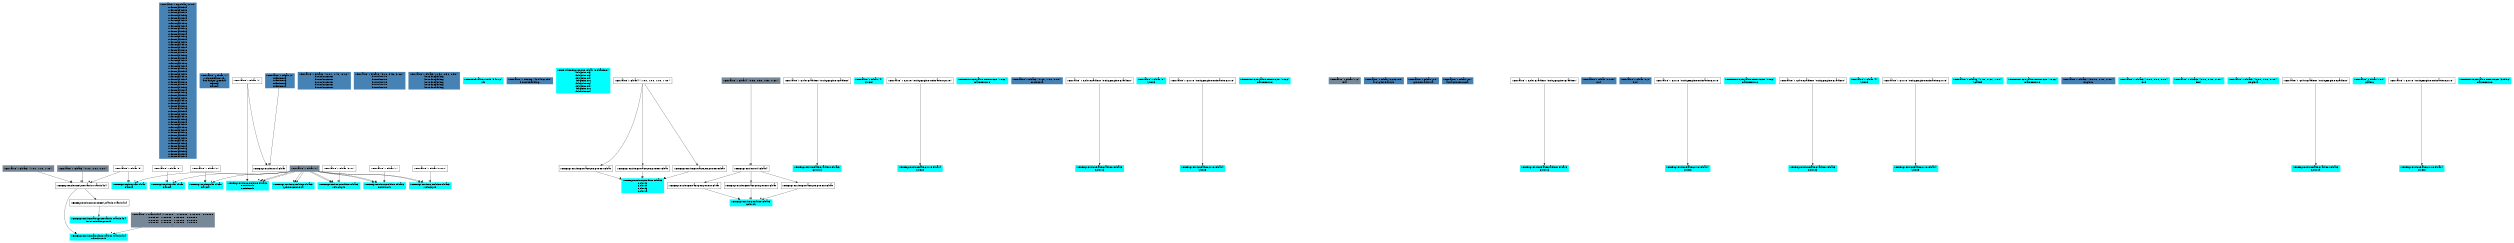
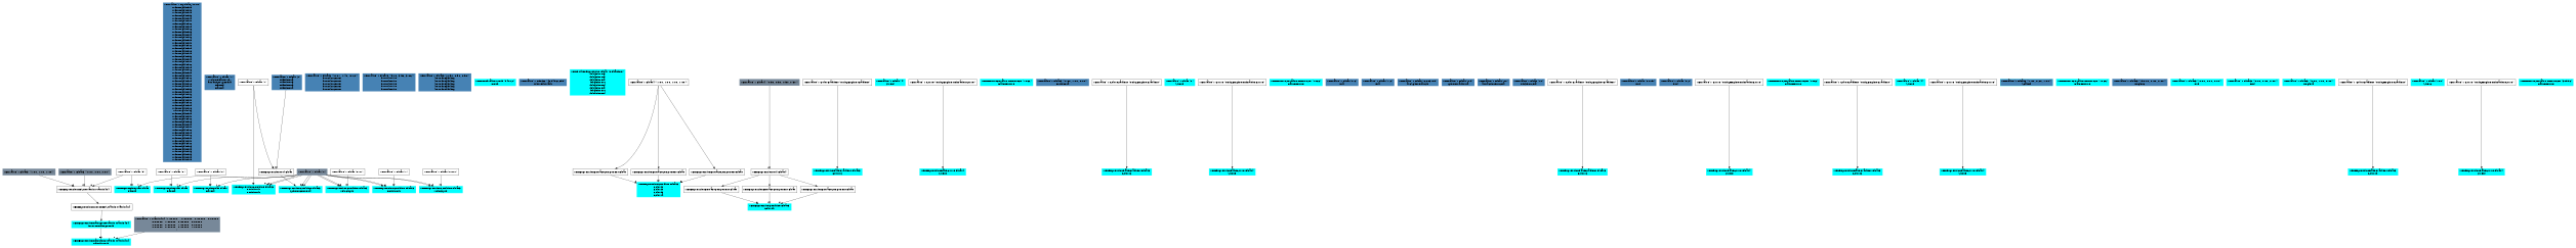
  digraph {
    node [color=cyan shape=box style=filled]
    n1 [color=steelblue label="VFXValue`1 Boolean (True)\n_vfx_enabled_a\n_vfx_enabled_b\n_vfx_enabled_a\n_vfx_enabled_b\n_vfx_enabled_a\n_vfx_enabled_b\n_vfx_enabled_c\n_vfx_enabled_d\n_vfx_enabled_e\n_vfx_enabled_a\n_vfx_enabled_a\n_vfx_enabled_b\n_vfx_enabled_a\n_vfx_enabled_b\n_vfx_enabled_c\n_vfx_enabled_d\n_vfx_enabled_e\n_vfx_enabled_a\n_vfx_enabled_b\n_vfx_enabled_a\n_vfx_enabled_b\n_vfx_enabled_c\n_vfx_enabled_d\n_vfx_enabled_e\n_vfx_enabled_a\n_vfx_enabled_b\n_vfx_enabled_c\n_vfx_enabled_d\n_vfx_enabled_e\n_vfx_enabled_a\n_vfx_enabled_b\n_vfx_enabled_a\n_vfx_enabled_b\n_vfx_enabled_a\n_vfx_enabled_b\n_vfx_enabled_c\n_vfx_enabled_d\n_vfx_enabled_e\n_vfx_enabled_f\n_vfx_enabled_a\n_vfx_enabled_b\n_vfx_enabled_c\n_vfx_enabled_d\n_vfx_enabled_a\n_vfx_enabled_b\n_vfx_enabled_c\n_vfx_enabled_d\n_vfx_enabled_e\n_vfx_enabled_a\n_vfx_enabled_b\n_vfx_enabled_c\n_vfx_enabled_d\n_vfx_enabled_a\n_vfx_enabled_a\n_vfx_enabled_a\n_vfx_enabled_a\n_vfx_enabled_a"]
    n2 [color=steelblue label="VFXValue`1 Float (1)\nvolumeFactor_b\nattractionSpeed_a\nRate_a\nRate_a"]
    n3 [label="VFXExpressionMax Float\nRate_a"]
    n4 [label="VFXValue`1 Float (5)" color="" style=""]
    n5 [label="VFXExpressionTRSToMatrix Matrix4x4" color="" style=""]
    n6 [color=lightslategray label="VFXValue`1 Float (0)"]
    n7 [label="VFXExpressionMax Float\nRate_a"]
    n8 [label="VFXExpressionMax Float\nRate_a"]
    n9 [label="VFXExpressionCombine Float3\nPosition_b\nPosition_b"]
    n10 [label="VFXExpressionCombine Float3\nSphere_center_a"]
    n11 [label="VFXExpressionCombine Float3\nVelocity_b"]
    n12 [label="VFXExpressionCombine Float3\nPosition_b"]
    n13 [label="VFXExpressionCombine Float3\nVelocity_b"]
    n14 [label="VFXValue`1 Float (0)" color="" style=""]
    n15 [label="VFXValue`1 Float (0)" color="" style=""]
    n16 [color=steelblue label="VFXValue`1 Float3 ((-0.01, 1.40, -0.02))\nbounds_center\nbounds_center\nbounds_center\nbounds_center\nbounds_center"]
    n17 [color=steelblue label="VFXValue`1 Float3 ((3.00, 3.96, 3.06))\nbounds_size\nbounds_size\nbounds_size\nbounds_size\nbounds_size"]
    n18 [color=steelblue label="VFXValue`1 Float3 ((0.50, 0.50, 0.50))\nboundsPadding\nboundsPadding\nboundsPadding\nboundsPadding\nboundsPadding"]
-   n19 [label="VFXMeshValue Mesh (54012)\nvfx"]
-   n20 [color=steelblue label="VFXValue`1 Uint32 (4294967295)\nboundsPadding"]
+   n19 [label="VFXMeshValue Mesh (54012)\nmesh"]
+   n20 [color=steelblue label="VFXValue`1 Uint32 (4294967295)\nsubMeshMask"]
    n21 [color=steelblue label="VFXValue`1 Float (2)\nLifetime_a\nLifetime_a\nLifetime_a\nLifetime_a"]
    n22 [label="VFXExpressionMul Float" color="" style=""]
    n23 [label="VFXExpressionTransformMatrix Matrix4x4\ntransform_b"]
    n24 [label="VFXExpressionInverseTRSMatrix Matrix4x4" color="" style=""]
    n25 [label="VFXValue`1 Float (1)" color="" style=""]
    n26 [label="VFXBuiltInExpression Float (DeltaTime)\ndeltaTime_a\ndeltaTime_a\ndeltaTime_a\ndeltaTime_c\ndeltaTime_d\ndeltaTime_a\ndeltaTime_c\ndeltaTime_d"]
    n27 [label="VFXExpressionCombine Float3\nColor_b\nColor_b\nColor_b\nColor_a"]
    n28 [label="VFXExpressionExtractComponent Float" color="" style=""]
    n29 [label="VFXValue`1 Float4 ((1.00, 1.00, 1.00, 1.00))" color="" style=""]
    n30 [label="VFXExpressionExtractComponent Float" color="" style=""]
    n31 [label="VFXExpressionExtractComponent Float" color="" style=""]
    n32 [label="VFXExpressionMul Float4" color="" style=""]
    n33 [label="VFXExpressionExtractComponent Float" color="" style=""]
    n34 [label="VFXExpressionExtractComponent Float" color="" style=""]
    n35 [label="VFXExpressionExtractComponent Float" color="" style=""]
    n36 [label="VFXExpressionBakeGradient Float3\nColor_c"]
    n37 [label="VFXValue`1 ColorGradient (UnityEngine.Gradient)" color="" style=""]
    n38 [label="VFXValue`1 Float (4)\nSize_d"]
    n39 [label="VFXExpressionBakeCurve Float4\nSize_e"]
    n40 [label="VFXValue`1 Curve (UnityEngine.AnimationCurve)" color="" style=""]
    n41 [label="VFXTexture2DValue Texture2D (1066)\nmainTexture"]
    n42 [color=steelblue label="VFXValue`1 Float3 ((0.00, 1.00, 0.00))\nPosition_a"]
    n43 [label="VFXExpressionCombine Float3\nColor_b"]
    n44 [color=lightslategray label="VFXValue`1 Float4 ((0.50, 0.50, 0.50, 0.50))"]
    n45 [label="VFXExpressionBakeGradient Float3\nColor_c"]
    n46 [label="VFXValue`1 ColorGradient (UnityEngine.Gradient)" color="" style=""]
    n47 [label="VFXValue`1 Float (8)\nSize_d"]
    n48 [label="VFXExpressionBakeCurve Float4\nSize_e"]
    n49 [label="VFXValue`1 Curve (UnityEngine.AnimationCurve)" color="" style=""]
    n50 [label="VFXTexture2DValue Texture2D (1066)\nmainTexture"]
-   n52 [color=steelblue label="VFXValue`1 Float (1.2)\nB_a" fillcolor=lightslategray]
+   n51 [color=steelblue label="VFXValue`1 Float (0.6)\nA_a"]
+   n52 [color=steelblue label="VFXValue`1 Float (1.2)\nB_a"]
    n53 [color=steelblue label="VFXValue`1 Float (6.283185)\narcSphere_arc_b"]
    n54 [label="VFXExpressionTransposeMatrix Matrix4x4\ninverseTranspose_b"]
    n55 [color=lightslategray label="VFXValue`1 Float3 ((0.00, 0.00, 0.00))"]
    n56 [color=lightslategray label="VFXValue`1 Float3 ((1.00, 1.00, 1.00))"]
    n57 [color=lightslategray label="VFXValue`1 Matrix4x4 (1.00000	0.00000	0.00000	0.00000\n0.00000	1.00000	0.00000	0.00000\n0.00000	0.00000	1.00000	0.00000\n0.00000	0.00000	0.00000	1.00000\n)"]
    n58 [color=steelblue label="VFXValue`1 Float (0.5)\nSphere_radius_a"]
    n59 [color=steelblue label="VFXValue`1 Float (20)\nattractionForce_a"]
+   n60 [color=steelblue label="VFXValue`1 Float (10)\nstickForce_a"]
    n61 [label="VFXValue`1 Float (0.01)" color="" style=""]
    n62 [label="VFXExpressionBakeGradient Float3\nColor_c"]
    n63 [label="VFXValue`1 ColorGradient (UnityEngine.Gradient)" color="" style=""]
    n64 [color=steelblue label="VFXValue`1 Float (0.075)\nA_d"]
    n65 [color=steelblue label="VFXValue`1 Float (0.2)\nB_d"]
    n66 [label="VFXExpressionBakeCurve Float4\nSize_e"]
    n67 [label="VFXValue`1 Curve (UnityEngine.AnimationCurve)" color="" style=""]
    n68 [label="VFXTexture2DValue Texture2D (1066)\nmainTexture"]
    n69 [label="VFXExpressionBakeGradient Float3\nColor_c"]
    n70 [label="VFXValue`1 ColorGradient (UnityEngine.Gradient)" color="" style=""]
    n71 [label="VFXValue`1 Float (4)\nSize_d"]
    n72 [label="VFXExpressionBakeCurve Float4\nSize_e"]
    n73 [label="VFXValue`1 Curve (UnityEngine.AnimationCurve)" color="" style=""]
-   n74 [label="VFXValue`1 Float3 ((1.00, 0.20, 1.00))\nScale_f"]
+   n74 [label="VFXValue`1 Float3 ((1.00, 0.20, 1.00))\nScale_f" fillcolor=steelblue]
    n75 [label="VFXTexture2DValue Texture2D (1066)\nmainTexture"]
    n76 [label="VFXValue`1 Float (1)" color="" style=""]
    n77 [color=steelblue label="VFXValue`1 Float3 ((-90.00, 0.00, 0.00))\nAngle_c"]
    n78 [label="VFXValue`1 Float3 ((0.00, 0.00, 0.00))\nA_d"]
    n79 [label="VFXValue`1 Float3 ((0.00, 0.00, 0.00))\nB_d"]
    n80 [label="VFXValue`1 Float3 ((0.00, 1.00, 0.00))\nAngle_a"]
    n81 [label="VFXValue`1 Float (0.001)" color="" style=""]
    n82 [label="VFXExpressionBakeGradient Float3\nColor_b"]
    n83 [label="VFXValue`1 ColorGradient (UnityEngine.Gradient)" color="" style=""]
-   n84 [label="VFXValue`1 Float (100)\nScale_c"]
+   n84 [label="VFXValue`1 Float (100)\nSize_c"]
    n85 [label="VFXExpressionBakeCurve Float4\nSize_d"]
    n86 [label="VFXValue`1 Curve (UnityEngine.AnimationCurve)" color="" style=""]
    n87 [label="VFXTexture2DValue Texture2D (30996)\nmainTexture"]
    n4 -> n3 [headlabel=0]
    n4 -> n5 [headlabel=0]
-   n5 -> n23 [headlabel=0]
+   n54 -> n23 [headlabel=0]
    n5 -> n24
    n6 -> n3 [headlabel=1]
    n6 -> n7 [headlabel=1]
    n6 -> n8 [headlabel=1]
    n6 -> n9 [headlabel=0]
    n6 -> n9 [headlabel=2]
    n6 -> n10 [headlabel=0]
    n6 -> n10 [headlabel=2]
    n6 -> n11 [headlabel=0]
    n6 -> n11 [headlabel=2]
    n6 -> n12 [headlabel=0]
    n6 -> n12 [headlabel=2]
    n6 -> n13 [headlabel=0]
    n6 -> n13 [headlabel=2]
    n14 -> n7 [headlabel=0]
    n15 -> n8 [headlabel=0]
    n21 -> n22 [headlabel=1]
+   n22 -> n10 [headlabel=1]
    n24 -> n54
    n25 -> n9 [headlabel=1]
    n25 -> n22 [headlabel=0]
    n28 -> n27 [headlabel=0]
    n29 -> n28
    n29 -> n30
    n29 -> n31
    n30 -> n27 [headlabel=1]
    n31 -> n27 [headlabel=2]
    n32 -> n33
    n32 -> n34
    n32 -> n35
    n33 -> n43 [headlabel=0]
    n34 -> n43 [headlabel=1]
    n35 -> n43 [headlabel=2]
    n37 -> n36
    n40 -> n39
    n44 -> n32 [headlabel=1]
    n46 -> n45
    n49 -> n48
    n55 -> n5 [headlabel=1]
    n56 -> n5 [headlabel=2]
    n57 -> n23 [headlabel=1]
    n61 -> n11 [headlabel=1]
    n63 -> n62
    n67 -> n66
    n70 -> n69
    n73 -> n72
    n76 -> n12 [headlabel=1]
    n81 -> n13 [headlabel=1]
    n83 -> n82
    n86 -> n85
  }
